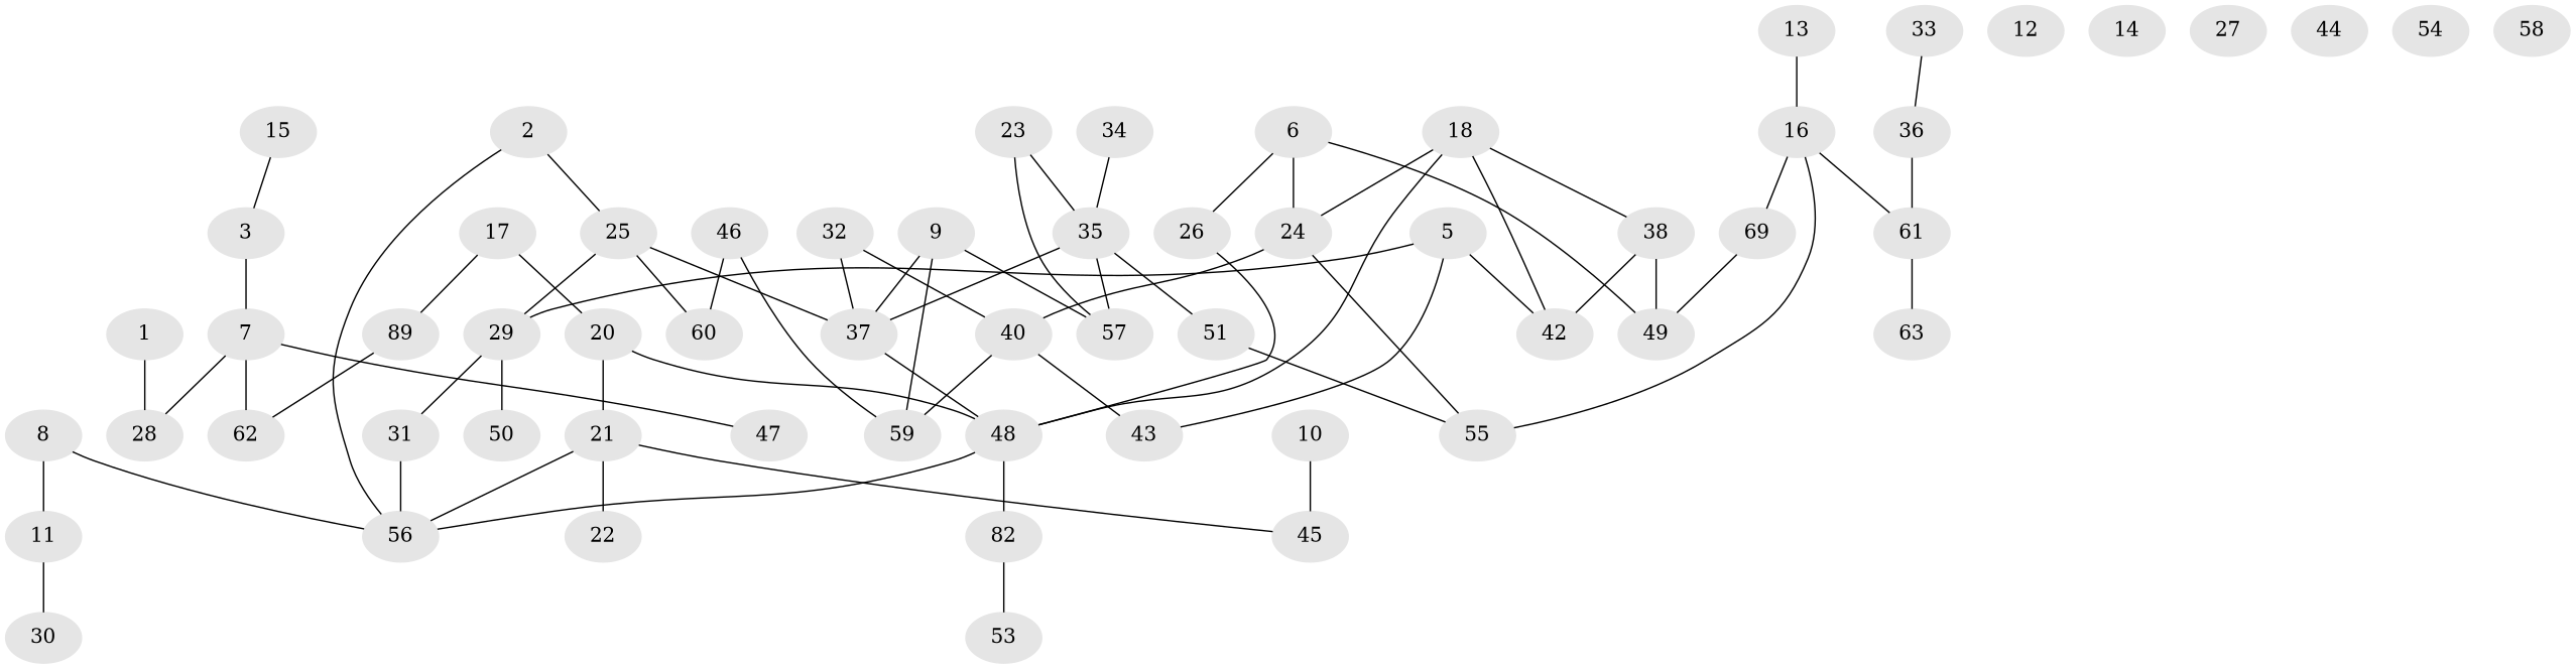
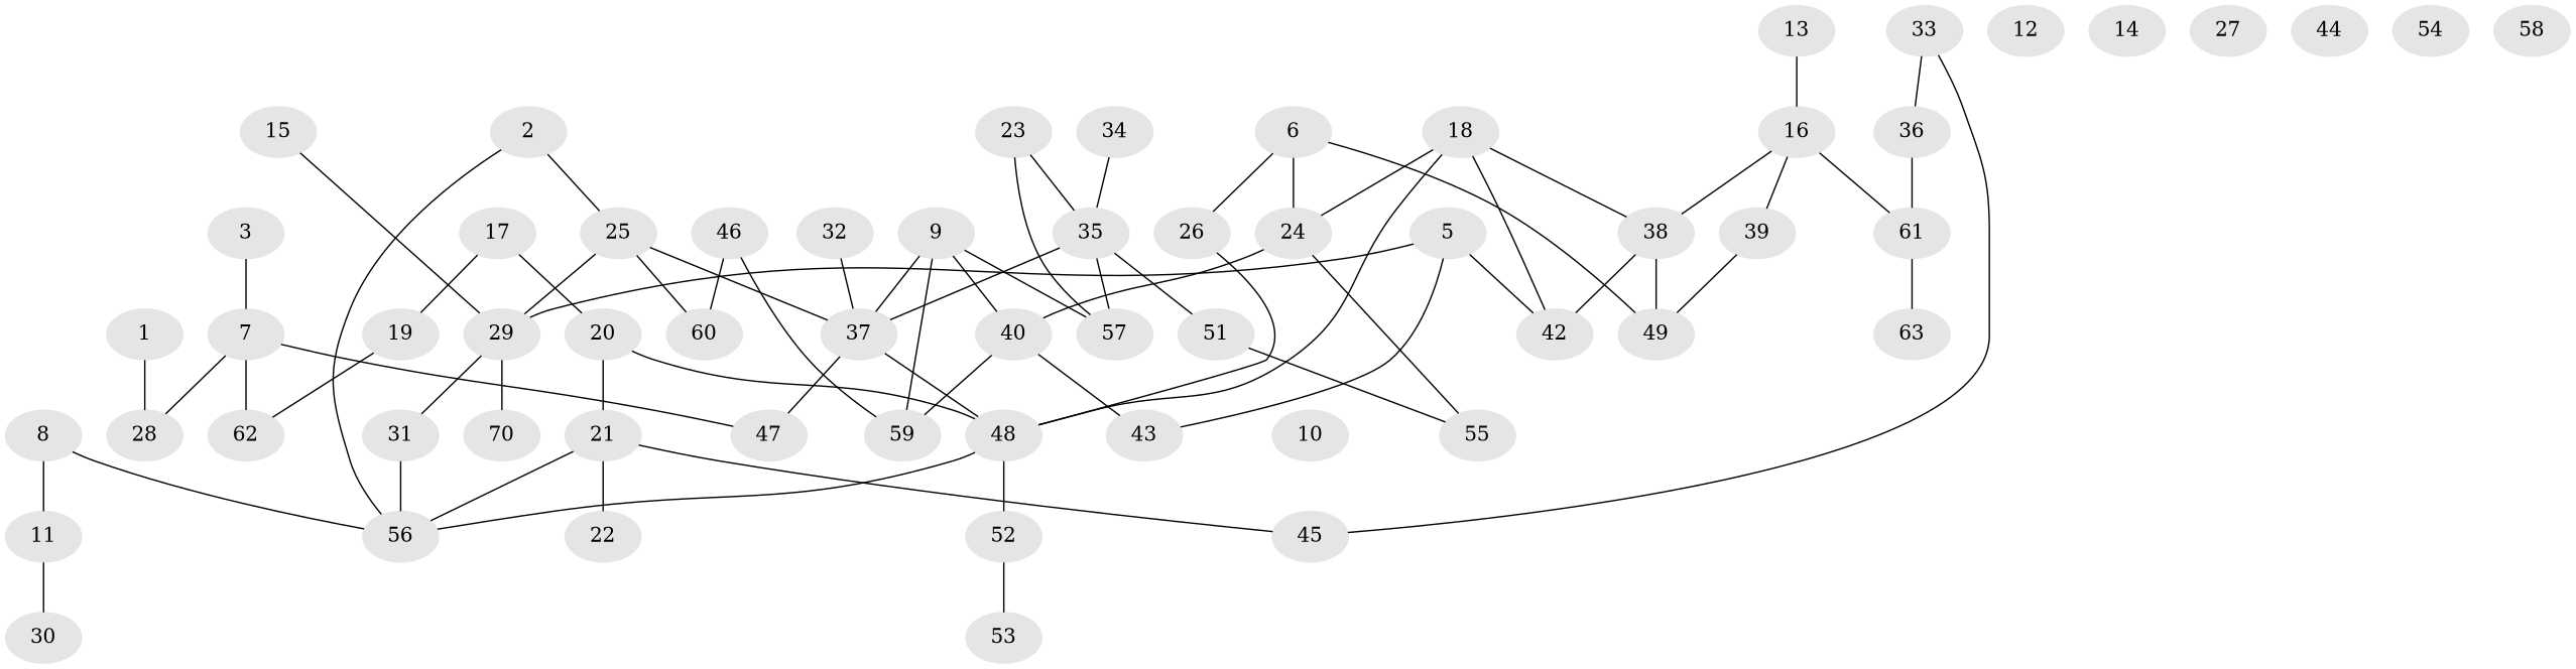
  graph {
    node [color=gray90 style=filled]
    1
    28
    2
    25
    56
    29
    37
    60
    3
    7
    47
    62
    5
    43
    42
    31
-   50
+   50 [label=70]
    6
    24
    26
    49
    40
    55
    48
    8
    11
    30
    9
    57
    59
    16
-   39 [label=69]
+   39
    61
    10
    12
    13
    14
    15
    46
    63
    17
-   19 [label=89]
+   19
    20
    21
    18
    38
-   52 [label=82]
+   52
    22
    45
    23
    35
    51
    27
    32
    33
    36
    34
    44
    53
    54
    58
    1 -- 28
    2 -- 25
    2 -- 56
    25 -- 29
    25 -- 37
    25 -- 60
    29 -- 31
    29 -- 50
+   37 -- 47
    37 -- 48
    3 -- 7
    7 -- 28
    7 -- 47
    7 -- 62
    5 -- 29
    5 -- 43
    5 -- 42
    31 -- 56
    6 -- 24
    6 -- 26
    6 -- 49
    24 -- 40
    24 -- 55
    26 -- 48
    40 -- 43
    40 -- 59
    48 -- 56
    48 -- 52
    8 -- 56
    8 -- 11
    11 -- 30
    9 -- 37
-   32 -- 40
+   9 -- 40
    9 -- 57
    9 -- 59
-   16 -- 55
+   16 -- 38
    16 -- 39
    16 -- 61
    39 -- 49
    61 -- 63
    13 -- 16
-   15 -- 3
+   15 -- 29
    46 -- 60
    46 -- 59
    17 -- 19
    17 -- 20
    19 -- 62
    20 -- 48
    20 -- 21
    21 -- 56
    21 -- 22
    21 -- 45
    18 -- 42
    18 -- 24
    18 -- 48
    18 -- 38
    38 -- 42
    38 -- 49
    52 -- 53
    23 -- 57
    23 -- 35
    35 -- 37
    35 -- 57
    35 -- 51
    51 -- 55
    32 -- 37
-   10 -- 45
+   33 -- 45
    33 -- 36
    36 -- 61
    34 -- 35
  }
